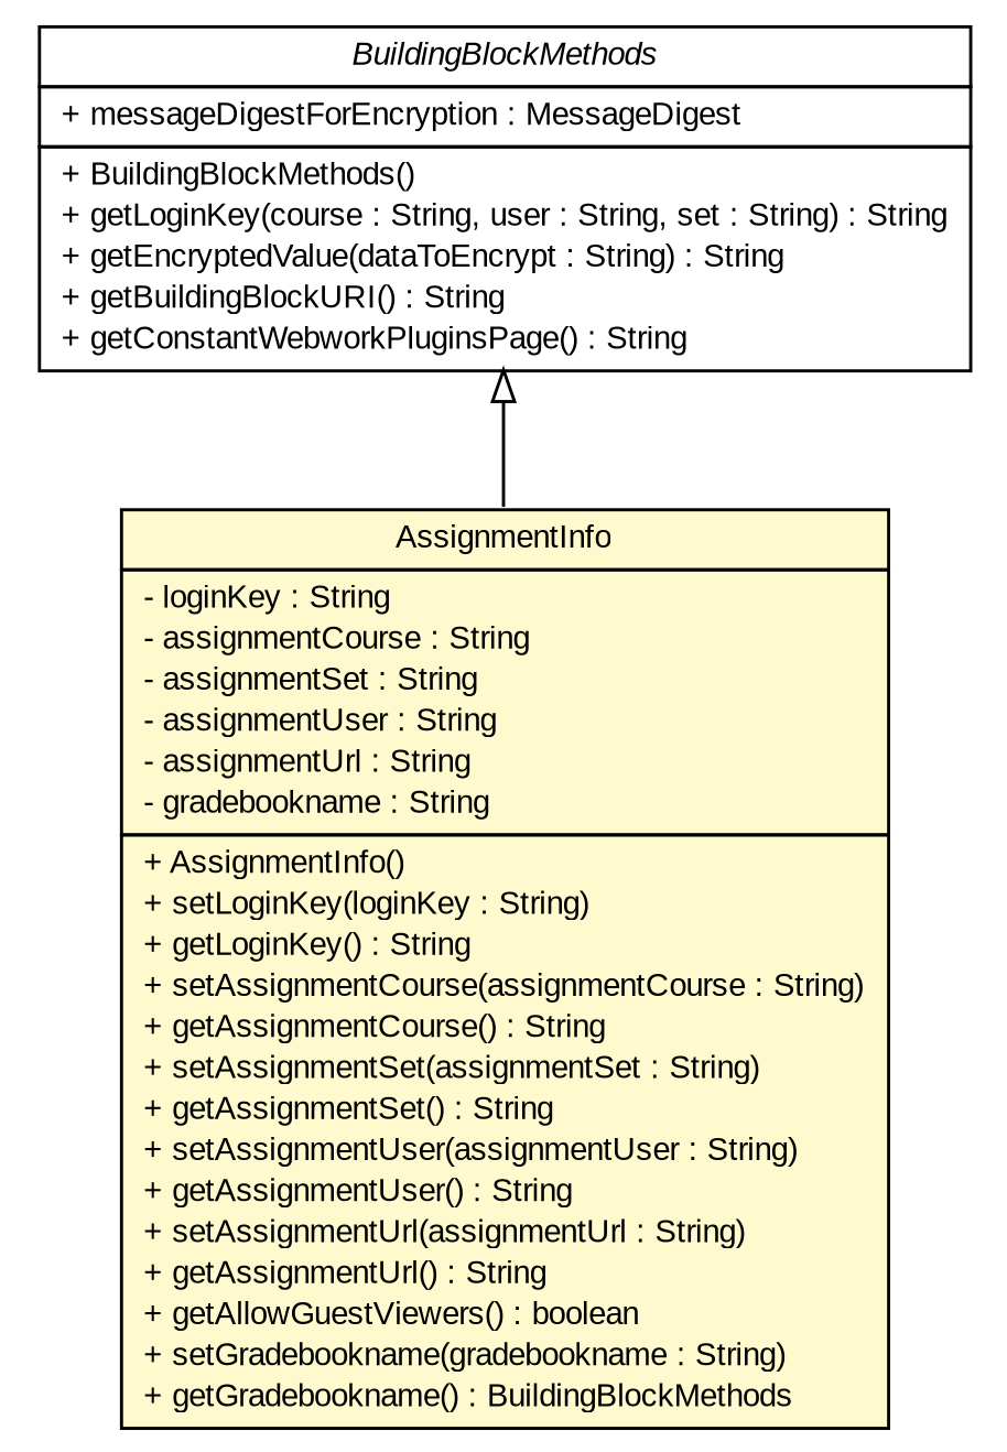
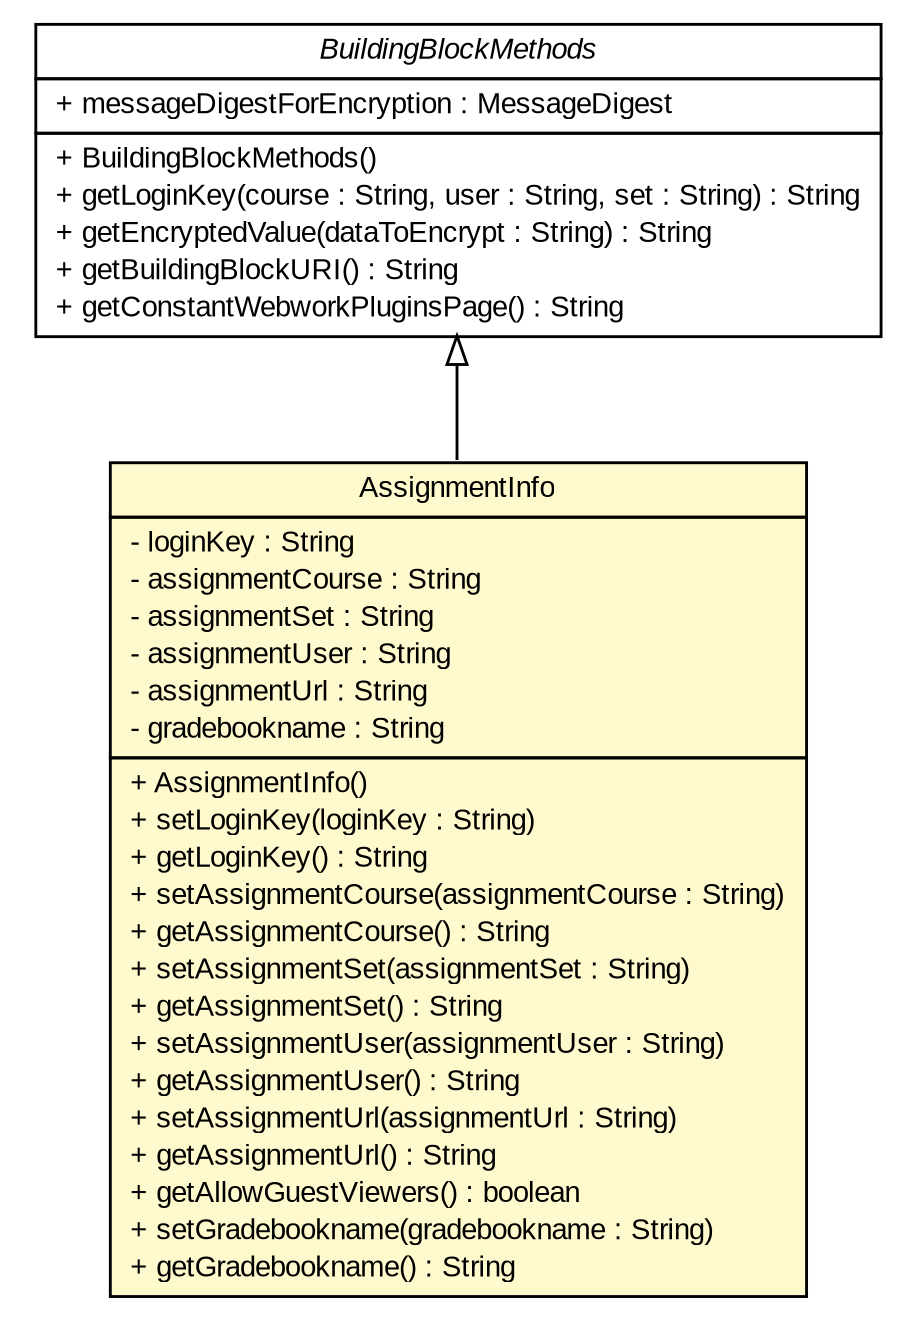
  digraph {
    nodesep=0.25
    ranksep=0.5
    node [fontcolor=black fontname=arial fontsize=10.0 shape=plaintext]
    n1 [label=<<table title="edu.missouri.BuildingBlockMethods" border="0" cellborder="1" cellspacing="0" cellpadding="2" port="p" href="./BuildingBlockMethods.html"> 		<tr><td><table border="0" cellspacing="0" cellpadding="1"> <tr><td align="center" balign="center"><font face="arial italic"> BuildingBlockMethods </font></td></tr> 		</table></td></tr> 		<tr><td><table border="0" cellspacing="0" cellpadding="1"> <tr><td align="left" balign="left"> + messageDigestForEncryption : MessageDigest </td></tr> 		</table></td></tr> 		<tr><td><table border="0" cellspacing="0" cellpadding="1"> <tr><td align="left" balign="left"> + BuildingBlockMethods() </td></tr> <tr><td align="left" balign="left"> + getLoginKey(course : String, user : String, set : String) : String </td></tr> <tr><td align="left" balign="left"> + getEncryptedValue(dataToEncrypt : String) : String </td></tr> <tr><td align="left" balign="left"> + getBuildingBlockURI() : String </td></tr> <tr><td align="left" balign="left"> + getConstantWebworkPluginsPage() : String </td></tr> 		</table></td></tr> 		</table>>]
-   n2 [label=<<table title="edu.missouri.AssignmentInfo" border="0" cellborder="1" cellspacing="0" cellpadding="2" port="p" bgcolor="lemonChiffon" href="./AssignmentInfo.html"> 		<tr><td><table border="0" cellspacing="0" cellpadding="1"> <tr><td align="center" balign="center"> AssignmentInfo </td></tr> 		</table></td></tr> 		<tr><td><table border="0" cellspacing="0" cellpadding="1"> <tr><td align="left" balign="left"> - loginKey : String </td></tr> <tr><td align="left" balign="left"> - assignmentCourse : String </td></tr> <tr><td align="left" balign="left"> - assignmentSet : String </td></tr> <tr><td align="left" balign="left"> - assignmentUser : String </td></tr> <tr><td align="left" balign="left"> - assignmentUrl : String </td></tr> <tr><td align="left" balign="left"> - gradebookname : String </td></tr> 		</table></td></tr> 		<tr><td><table border="0" cellspacing="0" cellpadding="1"> <tr><td align="left" balign="left"> + AssignmentInfo() </td></tr> <tr><td align="left" balign="left"> + setLoginKey(loginKey : String) </td></tr> <tr><td align="left" balign="left"> + getLoginKey() : String </td></tr> <tr><td align="left" balign="left"> + setAssignmentCourse(assignmentCourse : String) </td></tr> <tr><td align="left" balign="left"> + getAssignmentCourse() : String </td></tr> <tr><td align="left" balign="left"> + setAssignmentSet(assignmentSet : String) </td></tr> <tr><td align="left" balign="left"> + getAssignmentSet() : String </td></tr> <tr><td align="left" balign="left"> + setAssignmentUser(assignmentUser : String) </td></tr> <tr><td align="left" balign="left"> + getAssignmentUser() : String </td></tr> <tr><td align="left" balign="left"> + setAssignmentUrl(assignmentUrl : String) </td></tr> <tr><td align="left" balign="left"> + getAssignmentUrl() : String </td></tr> <tr><td align="left" balign="left"> + getAllowGuestViewers() : boolean </td></tr> <tr><td align="left" balign="left"> + setGradebookname(gradebookname : String) </td></tr> <tr><td align="left" balign="left"> + getGradebookname() : BuildingBlockMethods </td></tr> 		</table></td></tr> 		</table>>]
+   n2 [label=<<table title="edu.missouri.AssignmentInfo" border="0" cellborder="1" cellspacing="0" cellpadding="2" port="p" bgcolor="lemonChiffon" href="./AssignmentInfo.html"> 		<tr><td><table border="0" cellspacing="0" cellpadding="1"> <tr><td align="center" balign="center"> AssignmentInfo </td></tr> 		</table></td></tr> 		<tr><td><table border="0" cellspacing="0" cellpadding="1"> <tr><td align="left" balign="left"> - loginKey : String </td></tr> <tr><td align="left" balign="left"> - assignmentCourse : String </td></tr> <tr><td align="left" balign="left"> - assignmentSet : String </td></tr> <tr><td align="left" balign="left"> - assignmentUser : String </td></tr> <tr><td align="left" balign="left"> - assignmentUrl : String </td></tr> <tr><td align="left" balign="left"> - gradebookname : String </td></tr> 		</table></td></tr> 		<tr><td><table border="0" cellspacing="0" cellpadding="1"> <tr><td align="left" balign="left"> + AssignmentInfo() </td></tr> <tr><td align="left" balign="left"> + setLoginKey(loginKey : String) </td></tr> <tr><td align="left" balign="left"> + getLoginKey() : String </td></tr> <tr><td align="left" balign="left"> + setAssignmentCourse(assignmentCourse : String) </td></tr> <tr><td align="left" balign="left"> + getAssignmentCourse() : String </td></tr> <tr><td align="left" balign="left"> + setAssignmentSet(assignmentSet : String) </td></tr> <tr><td align="left" balign="left"> + getAssignmentSet() : String </td></tr> <tr><td align="left" balign="left"> + setAssignmentUser(assignmentUser : String) </td></tr> <tr><td align="left" balign="left"> + getAssignmentUser() : String </td></tr> <tr><td align="left" balign="left"> + setAssignmentUrl(assignmentUrl : String) </td></tr> <tr><td align="left" balign="left"> + getAssignmentUrl() : String </td></tr> <tr><td align="left" balign="left"> + getAllowGuestViewers() : boolean </td></tr> <tr><td align="left" balign="left"> + setGradebookname(gradebookname : String) </td></tr> <tr><td align="left" balign="left"> + getGradebookname() : String </td></tr> 		</table></td></tr> 		</table>>]
    n1 -> n2 [arrowtail=empty dir=back fontname=arial fontsize=10 headport=p labelfontname=arial labelfontsize=10 tailport=p]
  }
